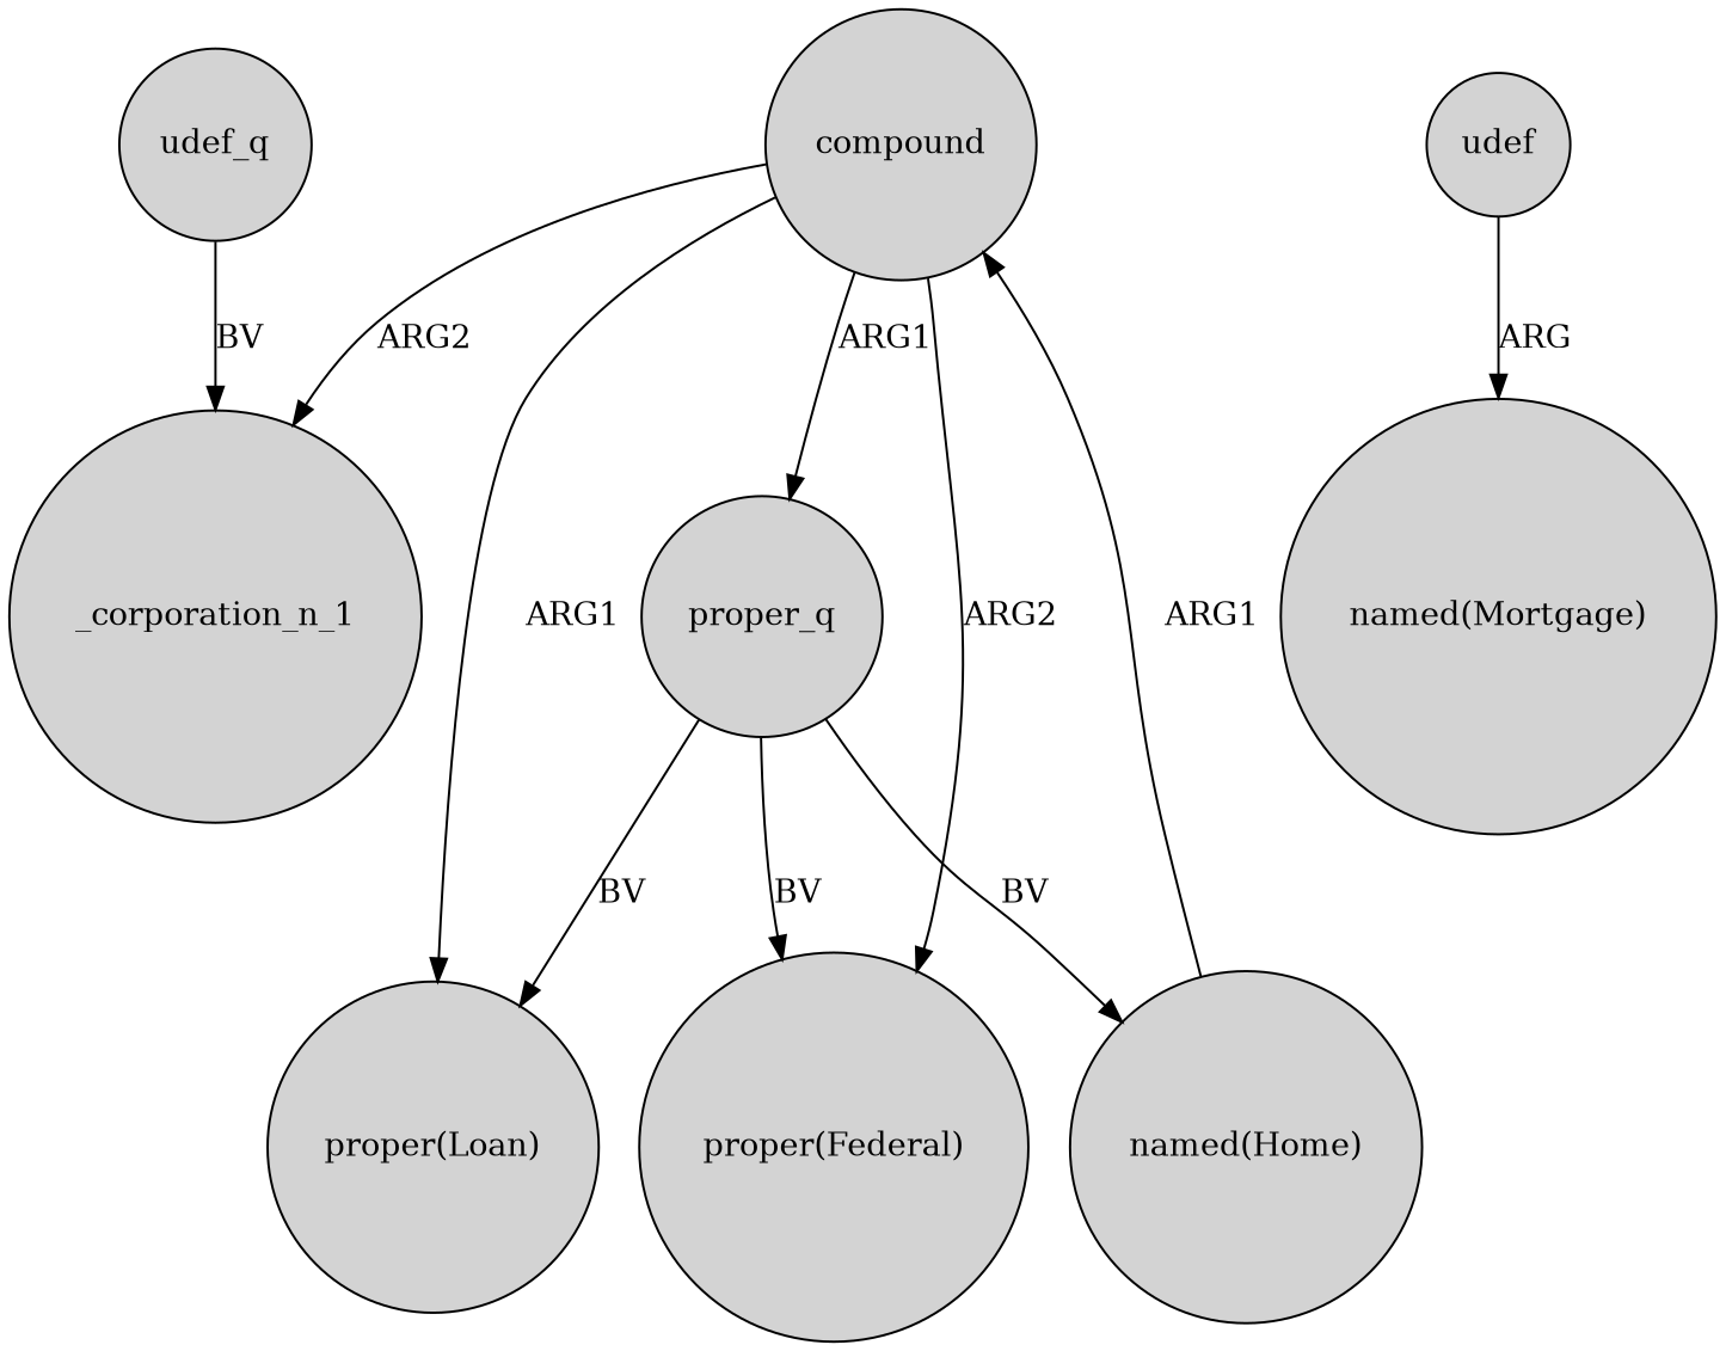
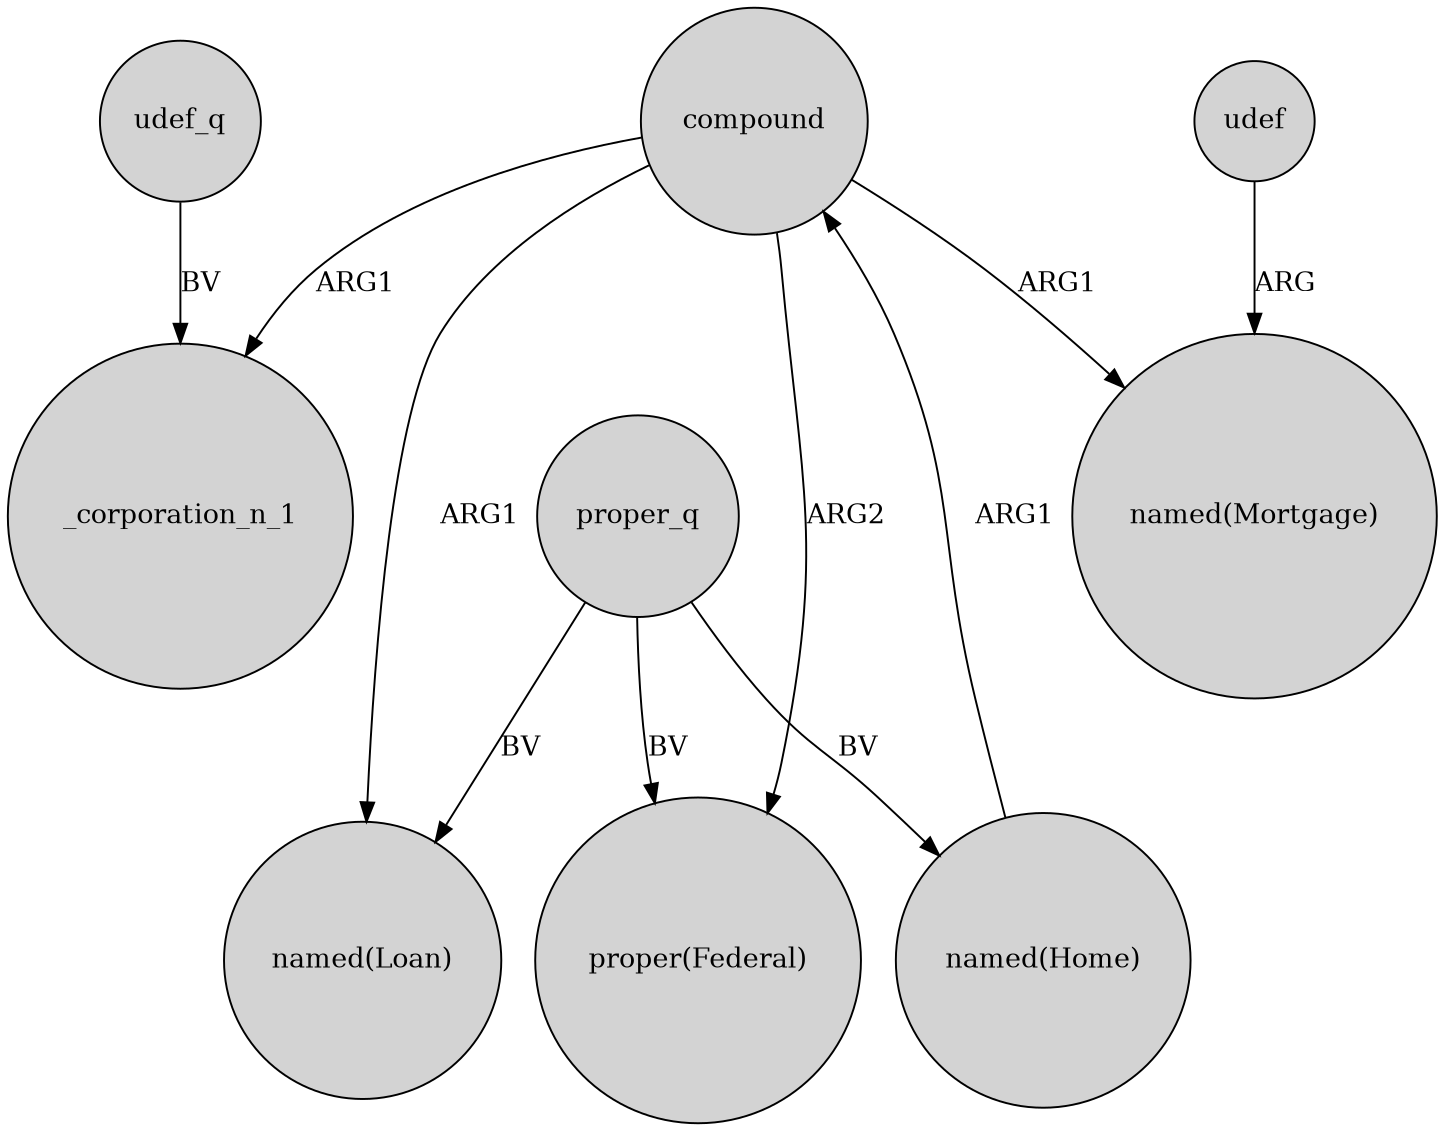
  digraph {
    node [shape=circle style=filled]
    compound
-   "named(Loan)" [label="proper(Loan)"]
+   "named(Loan)"
    _corporation_n_1
    "named(Mortgage)"
    n5 [label="proper(Federal)"]
    "named(Home)"
    proper_q
    udef_q
    n9 [label=udef]
    compound -> "named(Loan)" [label=ARG1]
-   compound -> _corporation_n_1 [label=ARG2]
-   compound -> proper_q [label=ARG1]
+   compound -> _corporation_n_1 [label=ARG1]
+   compound -> "named(Mortgage)" [label=ARG1]
    compound -> n5 [label=ARG2]
    "named(Home)" -> compound [label=ARG1]
    proper_q -> "named(Loan)" [label=BV]
    proper_q -> n5 [label=BV]
    proper_q -> "named(Home)" [label=BV]
    udef_q -> _corporation_n_1 [label=BV]
    n9 -> "named(Mortgage)" [label=ARG]
  }
